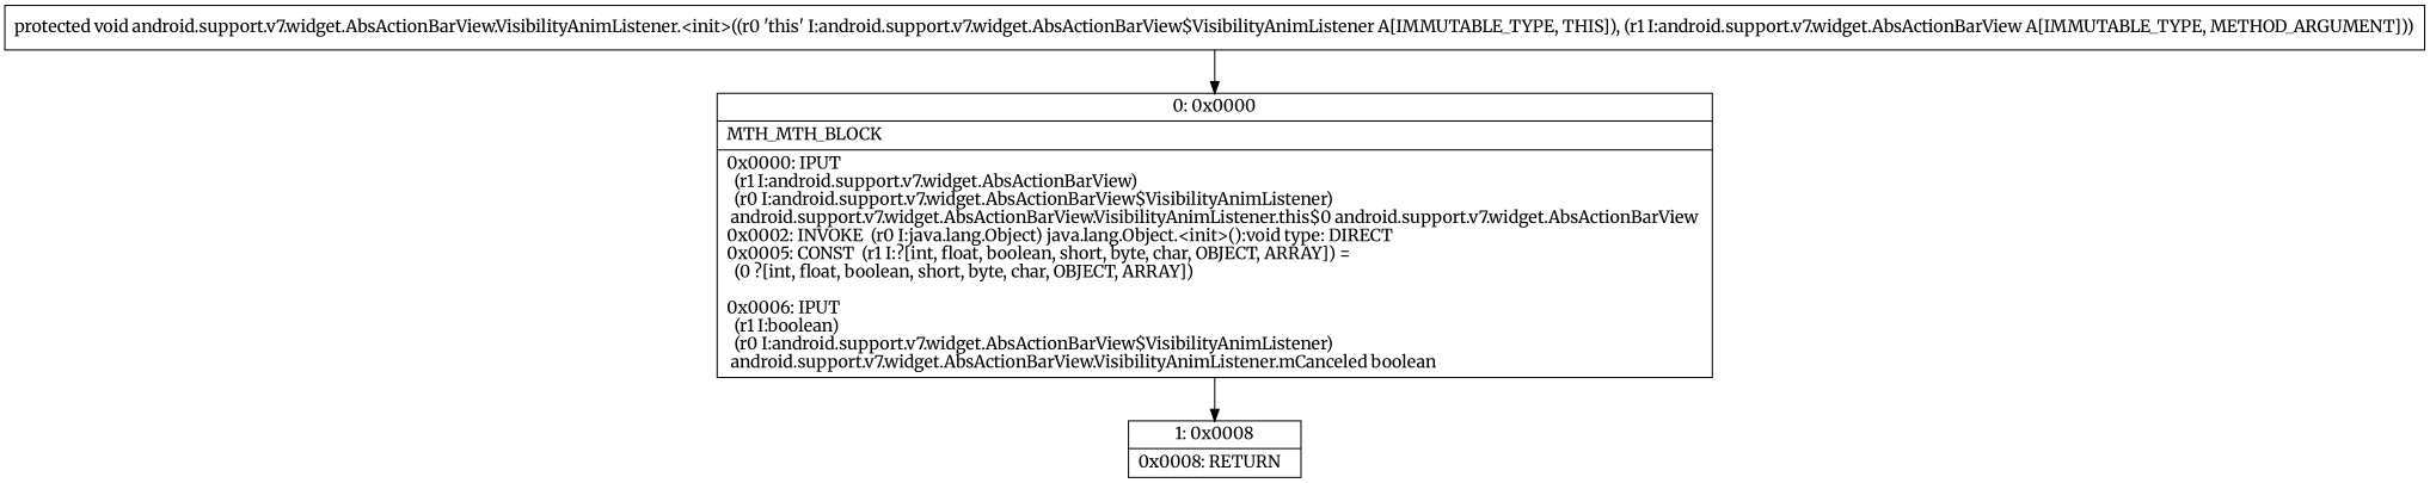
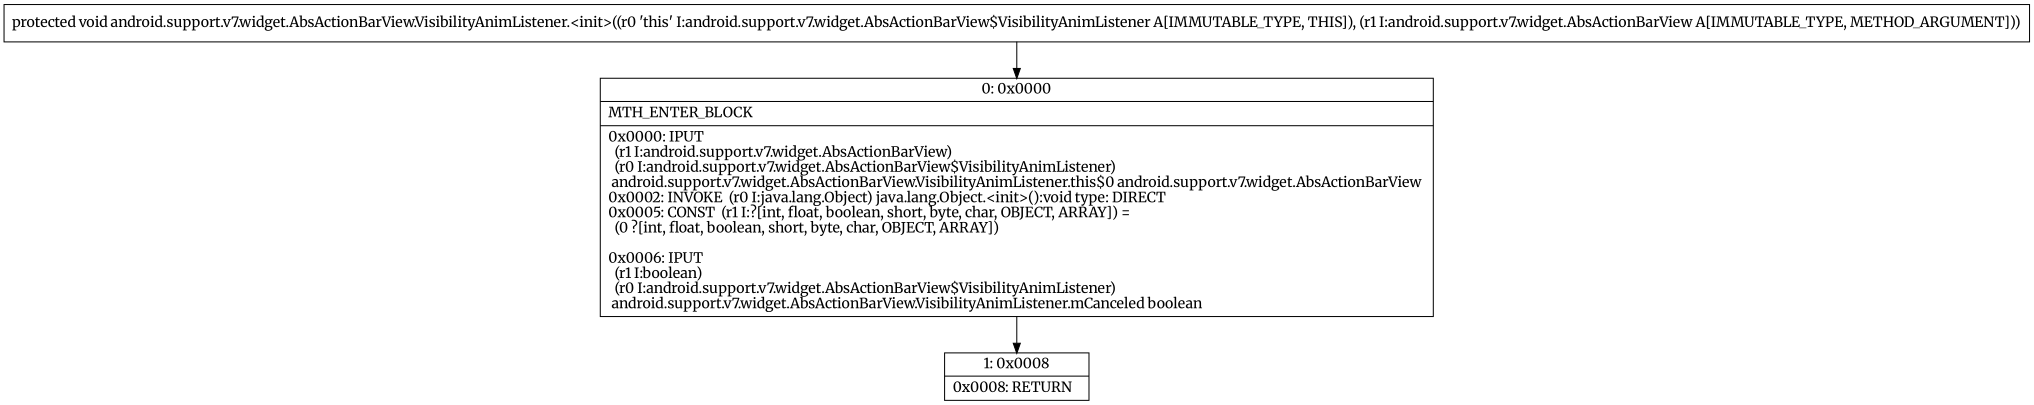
  digraph {
    fontname=Merriweather
    node [shape=record fontname=Merriweather]
    edge [fontname=Merriweather]
-   n1 [label="{0\:\ 0x0000|MTH_MTH_BLOCK\l|0x0000: IPUT  \l  (r1 I:android.support.v7.widget.AbsActionBarView)\l  (r0 I:android.support.v7.widget.AbsActionBarView$VisibilityAnimListener)\l android.support.v7.widget.AbsActionBarView.VisibilityAnimListener.this$0 android.support.v7.widget.AbsActionBarView \l0x0002: INVOKE  (r0 I:java.lang.Object) java.lang.Object.\<init\>():void type: DIRECT \l0x0005: CONST  (r1 I:?[int, float, boolean, short, byte, char, OBJECT, ARRAY]) = \l  (0 ?[int, float, boolean, short, byte, char, OBJECT, ARRAY])\l \l0x0006: IPUT  \l  (r1 I:boolean)\l  (r0 I:android.support.v7.widget.AbsActionBarView$VisibilityAnimListener)\l android.support.v7.widget.AbsActionBarView.VisibilityAnimListener.mCanceled boolean \l}"]
+   n1 [label="{0\:\ 0x0000|MTH_ENTER_BLOCK\l|0x0000: IPUT  \l  (r1 I:android.support.v7.widget.AbsActionBarView)\l  (r0 I:android.support.v7.widget.AbsActionBarView$VisibilityAnimListener)\l android.support.v7.widget.AbsActionBarView.VisibilityAnimListener.this$0 android.support.v7.widget.AbsActionBarView \l0x0002: INVOKE  (r0 I:java.lang.Object) java.lang.Object.\<init\>():void type: DIRECT \l0x0005: CONST  (r1 I:?[int, float, boolean, short, byte, char, OBJECT, ARRAY]) = \l  (0 ?[int, float, boolean, short, byte, char, OBJECT, ARRAY])\l \l0x0006: IPUT  \l  (r1 I:boolean)\l  (r0 I:android.support.v7.widget.AbsActionBarView$VisibilityAnimListener)\l android.support.v7.widget.AbsActionBarView.VisibilityAnimListener.mCanceled boolean \l}"]
    n2 [label="{1\:\ 0x0008|0x0008: RETURN   \l}"]
    n3 [label="{protected void android.support.v7.widget.AbsActionBarView.VisibilityAnimListener.\<init\>((r0 'this' I:android.support.v7.widget.AbsActionBarView$VisibilityAnimListener A[IMMUTABLE_TYPE, THIS]), (r1 I:android.support.v7.widget.AbsActionBarView A[IMMUTABLE_TYPE, METHOD_ARGUMENT])) }"]
    n1 -> n2
    n3 -> n1
  }
